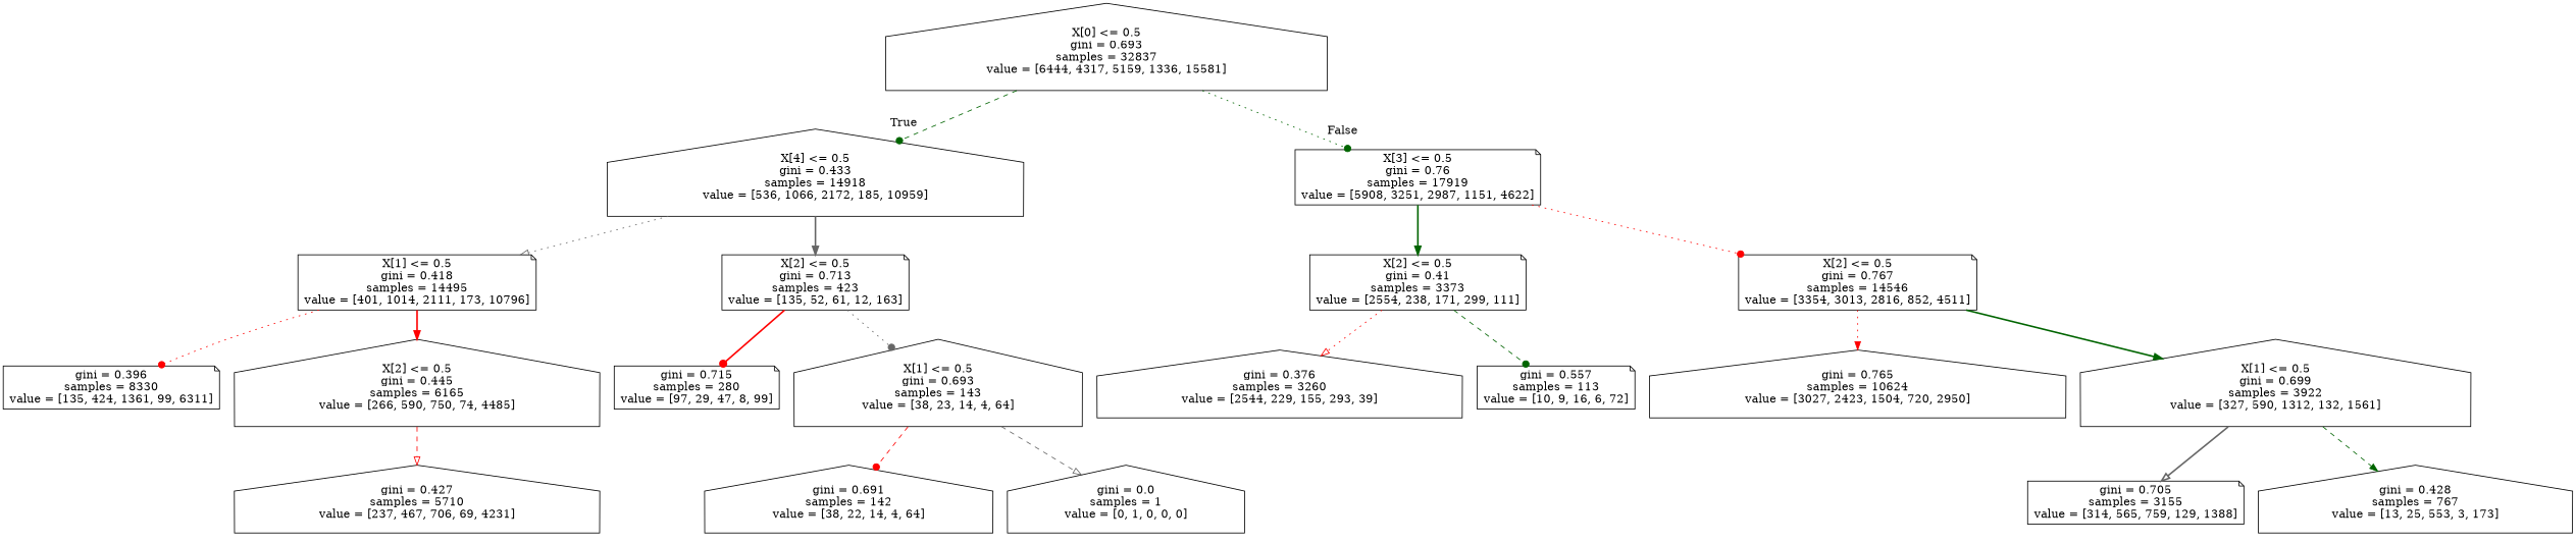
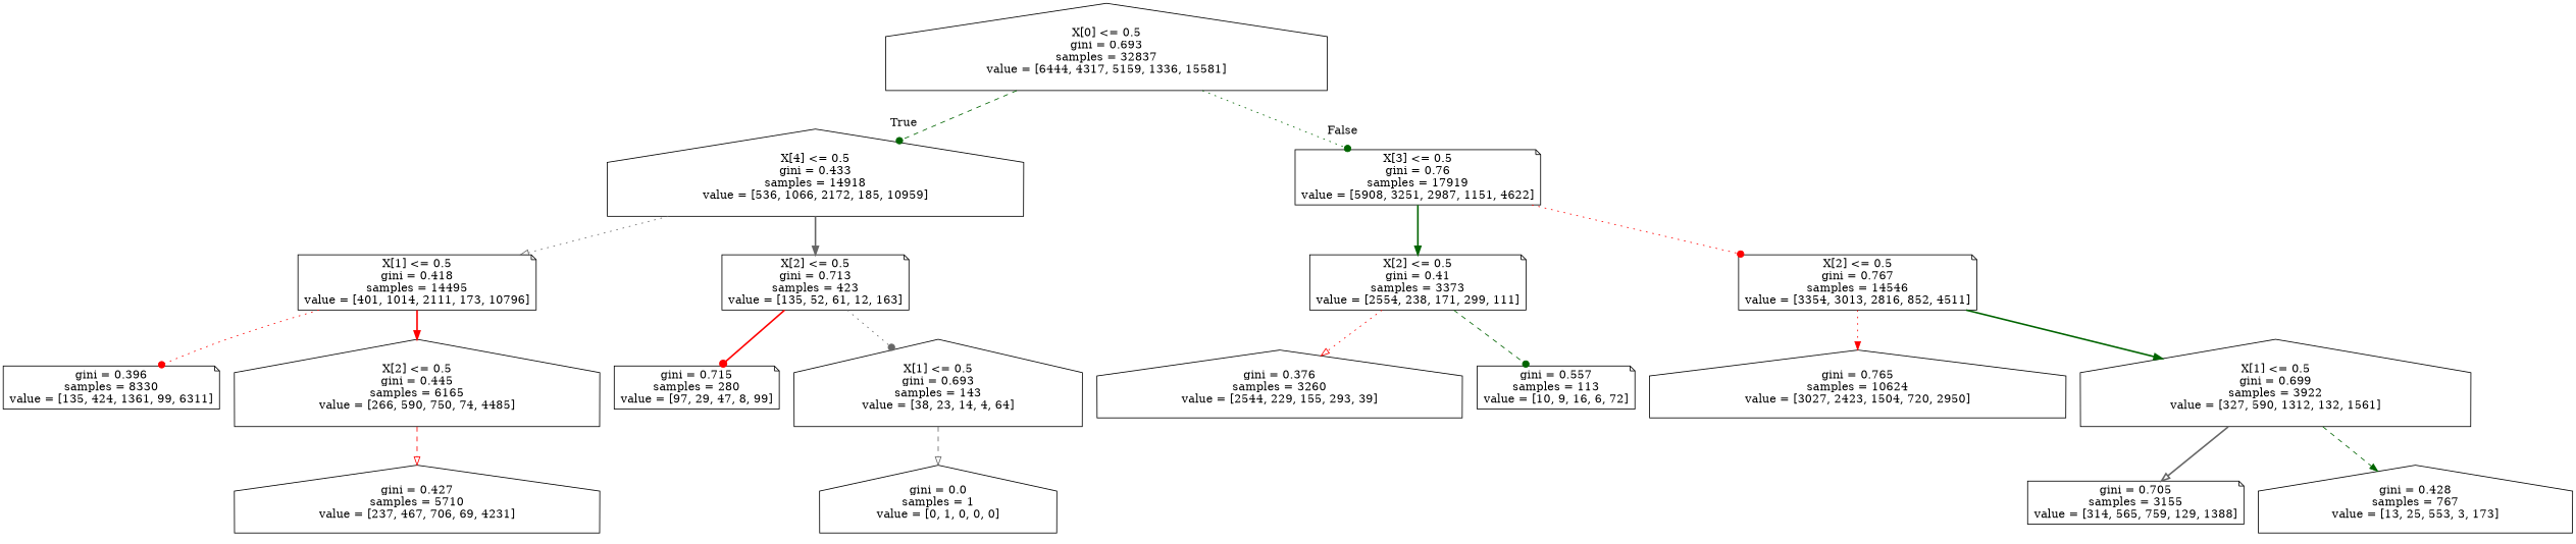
  digraph {
    node [shape=house]
    edge [arrowhead=dot color=red style=dotted]
    n1 [label="X[0] <= 0.5\ngini = 0.693\nsamples = 32837\nvalue = [6444, 4317, 5159, 1336, 15581]"]
    n2 [label="X[4] <= 0.5\ngini = 0.433\nsamples = 14918\nvalue = [536, 1066, 2172, 185, 10959]"]
    n3 [label="X[3] <= 0.5\ngini = 0.76\nsamples = 17919\nvalue = [5908, 3251, 2987, 1151, 4622]" shape=note]
    n4 [label="X[1] <= 0.5\ngini = 0.418\nsamples = 14495\nvalue = [401, 1014, 2111, 173, 10796]" shape=note]
    n5 [label="X[2] <= 0.5\ngini = 0.713\nsamples = 423\nvalue = [135, 52, 61, 12, 163]" shape=note]
    n6 [label="X[2] <= 0.5\ngini = 0.41\nsamples = 3373\nvalue = [2554, 238, 171, 299, 111]" shape=note]
    n7 [label="X[2] <= 0.5\ngini = 0.767\nsamples = 14546\nvalue = [3354, 3013, 2816, 852, 4511]" shape=note]
    n8 [label="gini = 0.396\nsamples = 8330\nvalue = [135, 424, 1361, 99, 6311]" shape=note]
    n9 [label="X[2] <= 0.5\ngini = 0.445\nsamples = 6165\nvalue = [266, 590, 750, 74, 4485]"]
    n10 [label="gini = 0.715\nsamples = 280\nvalue = [97, 29, 47, 8, 99]" shape=note]
    n11 [label="X[1] <= 0.5\ngini = 0.693\nsamples = 143\nvalue = [38, 23, 14, 4, 64]"]
    n12 [label="gini = 0.427\nsamples = 5710\nvalue = [237, 467, 706, 69, 4231]"]
-   n13 [label="gini = 0.691\nsamples = 142\nvalue = [38, 22, 14, 4, 64]"]
    n14 [label="gini = 0.0\nsamples = 1\nvalue = [0, 1, 0, 0, 0]"]
    n15 [label="gini = 0.376\nsamples = 3260\nvalue = [2544, 229, 155, 293, 39]"]
    n16 [label="gini = 0.557\nsamples = 113\nvalue = [10, 9, 16, 6, 72]" shape=note]
    n17 [label="gini = 0.765\nsamples = 10624\nvalue = [3027, 2423, 1504, 720, 2950]"]
    n18 [label="X[1] <= 0.5\ngini = 0.699\nsamples = 3922\nvalue = [327, 590, 1312, 132, 1561]"]
    n19 [label="gini = 0.705\nsamples = 3155\nvalue = [314, 565, 759, 129, 1388]" shape=note]
    n20 [label="gini = 0.428\nsamples = 767\nvalue = [13, 25, 553, 3, 173]"]
    n1 -> n2 [color=darkgreen headlabel=True labelangle=45 labeldistance=2.5 style=dashed]
    n1 -> n3 [color=darkgreen headlabel=False labelangle=-45 labeldistance=2.5]
    n2 -> n4 [arrowhead=onormal color=gray40]
    n2 -> n5 [arrowhead=normal color=gray40 style=bold]
    n3 -> n6 [arrowhead=normal color=darkgreen style=bold]
    n3 -> n7
    n4 -> n8
    n4 -> n9 [arrowhead=normal style=bold]
    n5 -> n10 [style=bold]
    n5 -> n11 [color=gray40]
    n6 -> n15 [arrowhead=onormal]
    n6 -> n16 [color=darkgreen style=dashed]
    n7 -> n17 [arrowhead=normal]
    n7 -> n18 [arrowhead=normal color=darkgreen style=bold]
    n9 -> n12 [arrowhead=onormal style=dashed]
-   n11 -> n13 [style=dashed]
    n11 -> n14 [arrowhead=onormal color=gray40 style=dashed]
    n18 -> n19 [arrowhead=onormal color=gray40 style=bold]
    n18 -> n20 [arrowhead=normal color=darkgreen style=dashed]
  }
